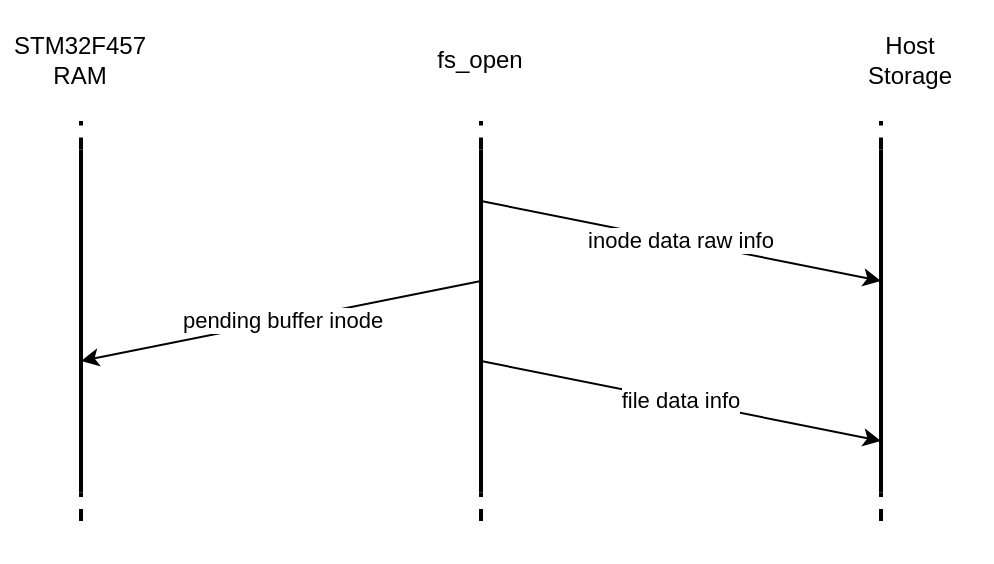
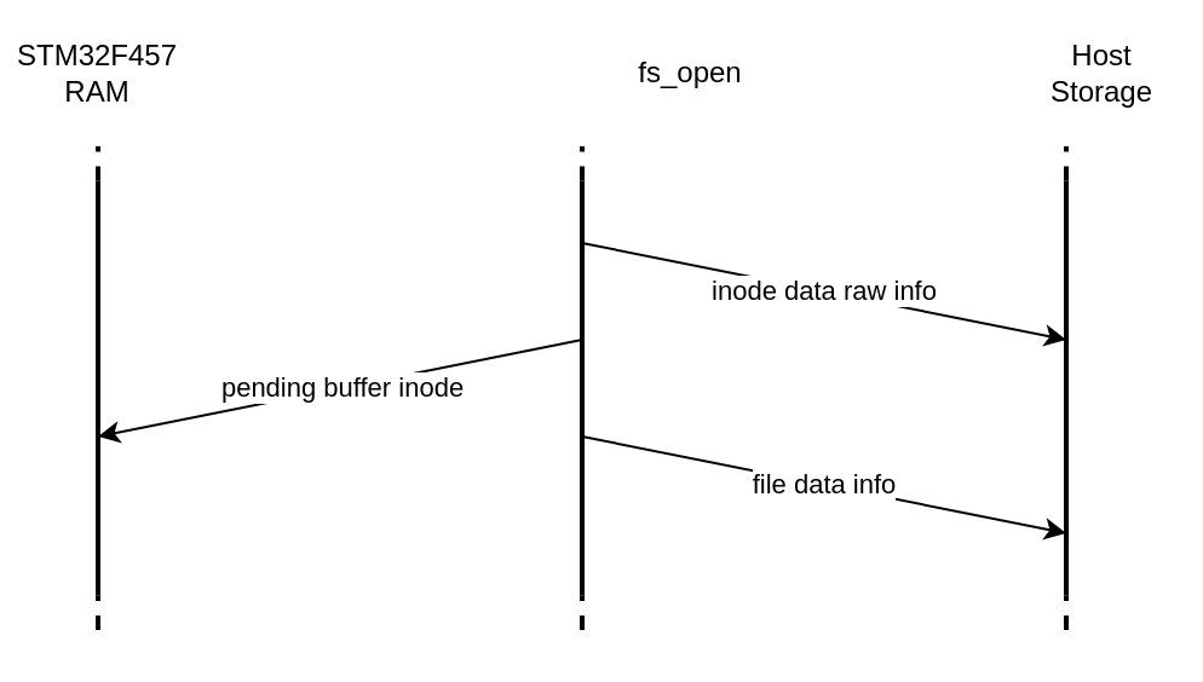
  <mxCell id="0" />
  <mxCell id="1" parent="0" />
  <mxCell id="2" value="" style="group" vertex="1" connectable="0" parent="1"><mxGeometry x="440" y="60" height="200" as="geometry" /></mxCell>
  <mxCell id="3" value="" style="endArrow=none;html=1;strokeWidth=2;" edge="1" parent="2"><mxGeometry width="50" height="50" relative="1" as="geometry"><mxPoint y="185.714" as="sourcePoint" /><mxPoint y="14.286" as="targetPoint" /></mxGeometry></mxCell>
  <mxCell id="4" value="" style="endArrow=none;dashed=1;html=1;strokeWidth=2;" edge="1" parent="2"><mxGeometry width="50" height="50" relative="1" as="geometry"><mxPoint y="14.286" as="sourcePoint" /><mxPoint as="targetPoint" /></mxGeometry></mxCell>
  <mxCell id="5" value="" style="endArrow=none;dashed=1;html=1;strokeWidth=2;" edge="1" parent="2"><mxGeometry width="50" height="50" relative="1" as="geometry"><mxPoint y="200" as="sourcePoint" /><mxPoint y="185.714" as="targetPoint" /></mxGeometry></mxCell>
  <mxCell id="6" value="&lt;div&gt;Host&lt;/div&gt;&lt;div&gt;Storage&lt;br&gt;&lt;/div&gt;" style="text;html=1;strokeColor=none;fillColor=none;align=center;verticalAlign=middle;whiteSpace=wrap;rounded=0;" vertex="1" parent="1"><mxGeometry x="435" y="20" width="40" height="20" as="geometry" /></mxCell>
  <mxCell id="7" value="" style="endArrow=classic;html=1;strokeWidth=1;" edge="1" parent="1"><mxGeometry width="50" height="50" relative="1" as="geometry"><mxPoint x="240" y="100" as="sourcePoint" /><mxPoint x="440" y="140" as="targetPoint" /></mxGeometry></mxCell>
  <mxCell id="8" value="inode data raw info" style="edgeLabel;html=1;align=center;verticalAlign=middle;resizable=0;points=[];" vertex="1" connectable="0" parent="7"><mxGeometry x="-0.113" y="2" relative="1" as="geometry"><mxPoint x="11" y="4" as="offset" /></mxGeometry></mxCell>
  <mxCell id="9" value="" style="group" vertex="1" connectable="0" parent="1"><mxGeometry x="40" y="60" height="200" as="geometry" /></mxCell>
  <mxCell id="10" value="" style="endArrow=none;html=1;strokeWidth=2;" edge="1" parent="9"><mxGeometry width="50" height="50" relative="1" as="geometry"><mxPoint y="185.714" as="sourcePoint" /><mxPoint y="14.286" as="targetPoint" /></mxGeometry></mxCell>
  <mxCell id="11" value="" style="endArrow=none;dashed=1;html=1;strokeWidth=2;" edge="1" parent="9"><mxGeometry width="50" height="50" relative="1" as="geometry"><mxPoint y="14.286" as="sourcePoint" /><mxPoint as="targetPoint" /></mxGeometry></mxCell>
  <mxCell id="12" value="" style="endArrow=none;dashed=1;html=1;strokeWidth=2;" edge="1" parent="9"><mxGeometry width="50" height="50" relative="1" as="geometry"><mxPoint y="200" as="sourcePoint" /><mxPoint y="185.714" as="targetPoint" /></mxGeometry></mxCell>
  <mxCell id="13" value="&lt;div align=&quot;center&quot;&gt;STM32F457&lt;/div&gt;&lt;div&gt;RAM&lt;/div&gt;" style="text;html=1;strokeColor=none;fillColor=none;align=center;verticalAlign=middle;whiteSpace=wrap;rounded=0;" vertex="1" parent="1"><mxGeometry x="20" y="20" width="40" height="20" as="geometry" /></mxCell>
  <mxCell id="14" value="" style="endArrow=classic;html=1;strokeWidth=1;" edge="1" parent="1"><mxGeometry width="50" height="50" relative="1" as="geometry"><mxPoint x="240" y="140" as="sourcePoint" /><mxPoint x="40" y="180" as="targetPoint" /></mxGeometry></mxCell>
  <mxCell id="15" value="pending buffer inode" style="edgeLabel;html=1;align=center;verticalAlign=middle;resizable=0;points=[];" vertex="1" connectable="0" parent="14"><mxGeometry x="-0.113" y="2" relative="1" as="geometry"><mxPoint x="-12" as="offset" /></mxGeometry></mxCell>
  <mxCell id="16" value="" style="endArrow=classic;html=1;strokeWidth=1;" edge="1" parent="1"><mxGeometry width="50" height="50" relative="1" as="geometry"><mxPoint x="240" y="180" as="sourcePoint" /><mxPoint x="440" y="220" as="targetPoint" /></mxGeometry></mxCell>
  <mxCell id="17" value="&lt;div&gt;file data info&lt;/div&gt;" style="edgeLabel;html=1;align=center;verticalAlign=middle;resizable=0;points=[];" vertex="1" connectable="0" parent="16"><mxGeometry x="-0.113" y="2" relative="1" as="geometry"><mxPoint x="11" y="4" as="offset" /></mxGeometry></mxCell>
  <mxCell id="18" value="" style="group" vertex="1" connectable="0" parent="1"><mxGeometry x="240" y="60" height="200" as="geometry" /></mxCell>
  <mxCell id="19" value="" style="endArrow=none;html=1;strokeWidth=2;" edge="1" parent="18"><mxGeometry width="50" height="50" relative="1" as="geometry"><mxPoint y="185.714" as="sourcePoint" /><mxPoint y="14.286" as="targetPoint" /></mxGeometry></mxCell>
  <mxCell id="20" value="" style="endArrow=none;dashed=1;html=1;strokeWidth=2;" edge="1" parent="18"><mxGeometry width="50" height="50" relative="1" as="geometry"><mxPoint y="14.286" as="sourcePoint" /><mxPoint as="targetPoint" /></mxGeometry></mxCell>
  <mxCell id="21" value="" style="endArrow=none;dashed=1;html=1;strokeWidth=2;" edge="1" parent="18"><mxGeometry width="50" height="50" relative="1" as="geometry"><mxPoint y="200.0" as="sourcePoint" /><mxPoint y="185.714" as="targetPoint" /></mxGeometry></mxCell>
- <mxCell id="22" value="fs_open" style="text;html=1;strokeColor=none;fillColor=none;align=center;verticalAlign=middle;whiteSpace=wrap;rounded=0;" vertex="1" parent="1"><mxGeometry x="220" y="20" width="40" height="20" as="geometry" /></mxCell>
+ <mxCell id="22" value="fs_open" style="text;html=1;strokeColor=none;fillColor=none;align=center;verticalAlign=middle;whiteSpace=wrap;rounded=0;" vertex="1" parent="1"><mxGeometry x="265" y="20" width="40" height="20" as="geometry" /></mxCell>
